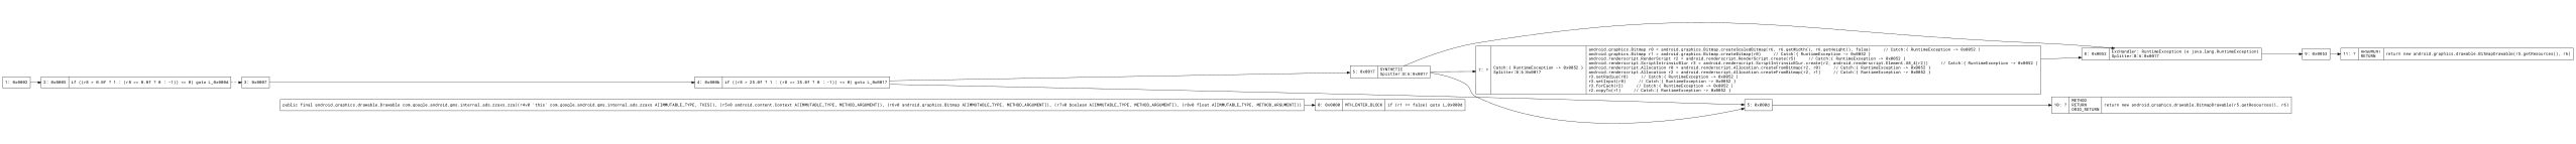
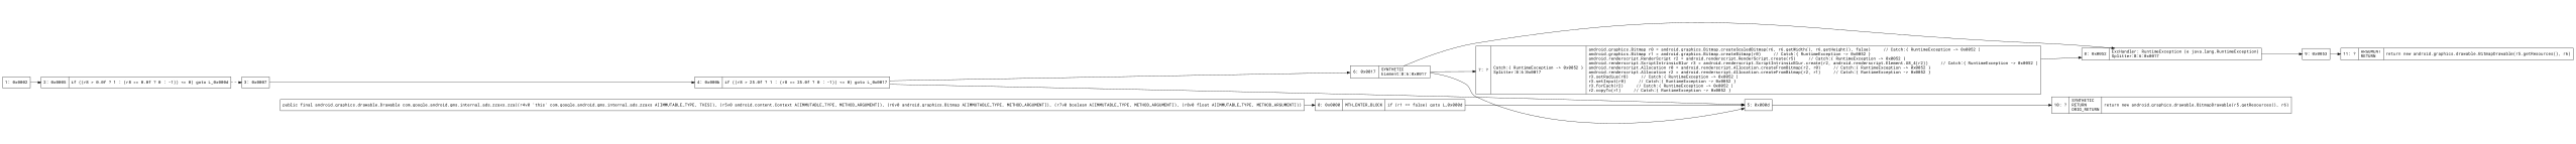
  digraph {
    fontname="Roboto Mono"
    rankdir=LR
    node [fontname="Roboto Mono" shape=record]
    edge [fontname="Roboto Mono"]
    n1 [label="{0\:\ 0x0000|MTH_ENTER_BLOCK\l|if (r1 == false) goto L_0x000d\l}"]
    n2 [label="{5\:\ 0x000d}"]
    n3 [label="{1\:\ 0x0002}"]
    n4 [label="{2\:\ 0x0005|if ((r8 \> 0.0f ? 1 : (r8 == 0.0f ? 0 : \-1)) \<= 0) goto L_0x000d\l}"]
-   n5 [label="{10\:\ ?|METHOD\lRETURN\lORIG_RETURN\l|return new android.graphics.drawable.BitmapDrawable(r5.getResources(), r6)\l}"]
+   n5 [label="{10\:\ ?|SYNTHETIC\lRETURN\lORIG_RETURN\l|return new android.graphics.drawable.BitmapDrawable(r5.getResources(), r6)\l}"]
    n6 [label="{3\:\ 0x0007}"]
    n7 [label="{4\:\ 0x000b|if ((r8 \> 25.0f ? 1 : (r8 == 25.0f ? 0 : \-1)) \<= 0) goto L_0x0017\l}"]
-   n8 [label="{6\:\ 0x0017|SYNTHETIC\lSplitter:B:6:0x0017\l}"]
+   n8 [label="{6\:\ 0x0017|SYNTHETIC\lElement:B:6:0x0017\l}"]
    n9 [label="{7\:\ ?|Catch:\{ RuntimeException \-\> 0x0052 \}\lSplitter:B:6:0x0017\l|android.graphics.Bitmap r0 = android.graphics.Bitmap.createScaledBitmap(r6, r6.getWidth(), r6.getHeight(), false)     \/\/ Catch:\{ RuntimeException \-\> 0x0052 \}\landroid.graphics.Bitmap r1 = android.graphics.Bitmap.createBitmap(r0)     \/\/ Catch:\{ RuntimeException \-\> 0x0052 \}\landroid.renderscript.RenderScript r2 = android.renderscript.RenderScript.create(r5)     \/\/ Catch:\{ RuntimeException \-\> 0x0052 \}\landroid.renderscript.ScriptIntrinsicBlur r3 = android.renderscript.ScriptIntrinsicBlur.create(r2, android.renderscript.Element.U8_4(r2))     \/\/ Catch:\{ RuntimeException \-\> 0x0052 \}\landroid.renderscript.Allocation r0 = android.renderscript.Allocation.createFromBitmap(r2, r0)     \/\/ Catch:\{ RuntimeException \-\> 0x0052 \}\landroid.renderscript.Allocation r2 = android.renderscript.Allocation.createFromBitmap(r2, r1)     \/\/ Catch:\{ RuntimeException \-\> 0x0052 \}\lr3.setRadius(r8)     \/\/ Catch:\{ RuntimeException \-\> 0x0052 \}\lr3.setInput(r0)     \/\/ Catch:\{ RuntimeException \-\> 0x0052 \}\lr3.forEach(r2)     \/\/ Catch:\{ RuntimeException \-\> 0x0052 \}\lr2.copyTo(r1)     \/\/ Catch:\{ RuntimeException \-\> 0x0052 \}\l}"]
    n10 [label="{8\:\ 0x0052|ExcHandler: RuntimeException (e java.lang.RuntimeException)\lSplitter:B:6:0x0017\l}"]
    n11 [label="{9\:\ 0x0053}"]
    n12 [label="{11\:\ ?|ARGUMENT\lRETURN\l|return new android.graphics.drawable.BitmapDrawable(r5.getResources(), r6)\l}"]
    n13 [label="{public final android.graphics.drawable.Drawable com.google.android.gms.internal.ads.zzaxs.zza((r4v0 'this' com.google.android.gms.internal.ads.zzaxs A[IMMUTABLE_TYPE, THIS]), (r5v0 android.content.Context A[IMMUTABLE_TYPE, METHOD_ARGUMENT]), (r6v0 android.graphics.Bitmap A[IMMUTABLE_TYPE, METHOD_ARGUMENT]), (r7v0 boolean A[IMMUTABLE_TYPE, METHOD_ARGUMENT]), (r8v0 float A[IMMUTABLE_TYPE, METHOD_ARGUMENT])) }"]
+   n1 -> n2
    n2 -> n5
    n3 -> n4
    n4 -> n6 [style=dashed]
    n6 -> n7
    n7 -> n2 [style=solid]
    n7 -> n8
    n8 -> n2
    n8 -> n9
    n8 -> n10
    n9 -> n10
    n10 -> n11
    n11 -> n12
    n13 -> n1
  }
